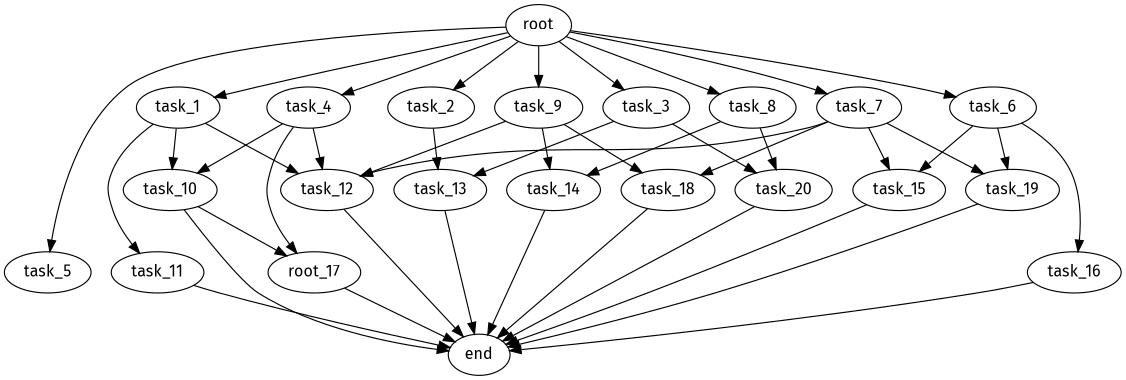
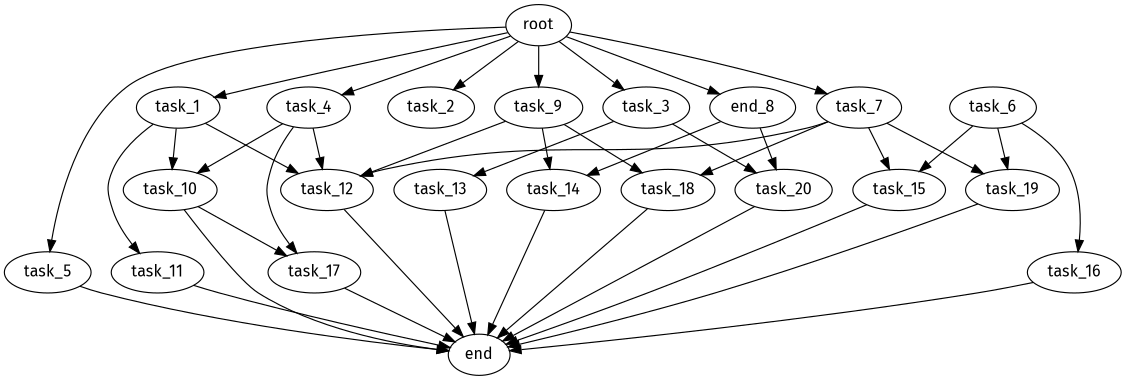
  digraph {
    fontname="Fira Sans"
    node [fontname="Fira Sans"]
    edge [fontname="Fira Sans"]
    root
    task_1
    task_2
    task_3
    task_4
    task_5
    task_6
    task_7
-   task_8
+   task_8 [label=end_8]
    task_9
    task_10
    task_11
    task_12
    task_13
    task_20
-   task_17 [label=root_17]
+   task_17
    end
    task_15
    task_16
    task_19
    task_18
    task_14
    root -> task_1
    root -> task_2
    root -> task_3
    root -> task_4
    root -> task_5
-   root -> task_6
    root -> task_7
    root -> task_8
    root -> task_9
    task_1 -> task_10
    task_1 -> task_11
    task_1 -> task_12
-   task_2 -> task_13
    task_3 -> task_13
    task_3 -> task_20
    task_4 -> task_10
    task_4 -> task_12
    task_4 -> task_17
+   task_5 -> end
    task_6 -> task_15
    task_6 -> task_16
    task_6 -> task_19
    task_7 -> task_12
    task_7 -> task_15
    task_7 -> task_19
    task_7 -> task_18
    task_8 -> task_20
    task_8 -> task_14
    task_9 -> task_12
    task_9 -> task_18
    task_9 -> task_14
    task_10 -> task_17
    task_10 -> end
    task_11 -> end
    task_12 -> end
    task_13 -> end
    task_20 -> end
    task_17 -> end
    task_15 -> end
    task_16 -> end
    task_19 -> end
    task_18 -> end
    task_14 -> end
  }
